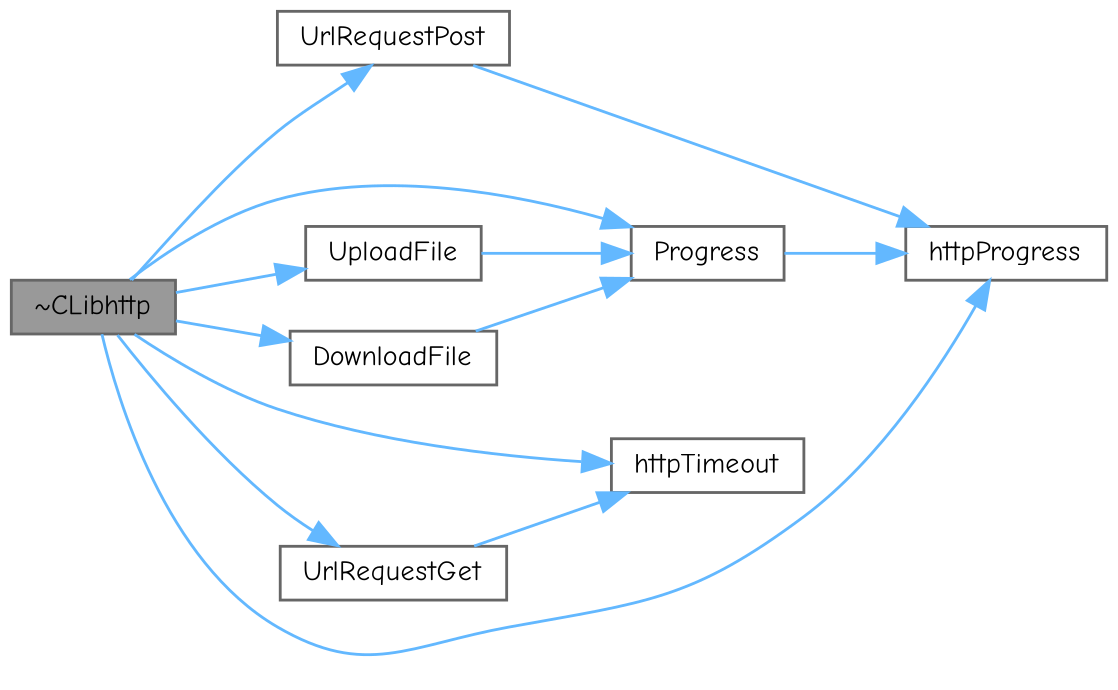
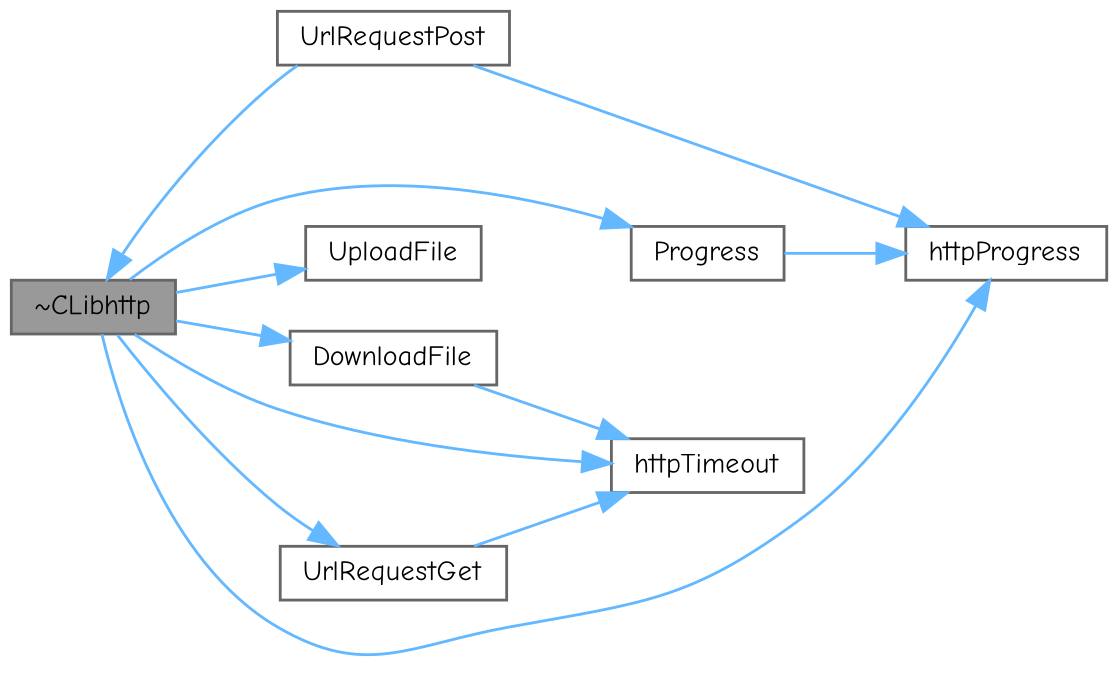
  digraph {
    fontname="Comic Neue"
    rankdir=LR
    node [color=grey40 fillcolor=white fontname="Comic Neue" fontsize=10 shape=box style=filled]
    edge [color=steelblue1 fontname="Comic Neue" fontsize=10 labelfontname=Helvetica labelfontsize=10 style=solid]
    n1 [color=gray40 fillcolor=grey60 fontcolor=black height=0.2 label="~CLibhttp" width=0.4]
    n2 [height=0.2 label=DownloadFile width=0.4]
    n3 [height=0.2 label=Progress width=0.4]
    n4 [height=0.2 label=httpProgress width=0.4]
    n5 [height=0.2 label=httpTimeout width=0.4]
    n6 [height=0.2 label=UploadFile width=0.4]
    n7 [height=0.2 label=UrlRequestGet width=0.4]
    n8 [height=0.2 label=UrlRequestPost width=0.4]
    n1 -> n2
    n1 -> n3
    n1 -> n4
    n1 -> n5
    n1 -> n6
    n1 -> n7
-   n1 -> n8
-   n2 -> n3
+   n8 -> n1
+   n2 -> n5
    n3 -> n4
-   n6 -> n3
    n7 -> n5
    n8 -> n4
  }
